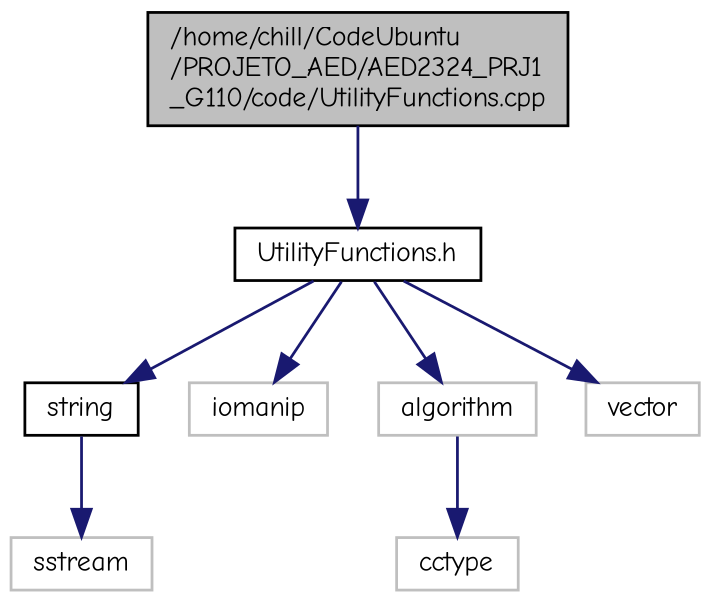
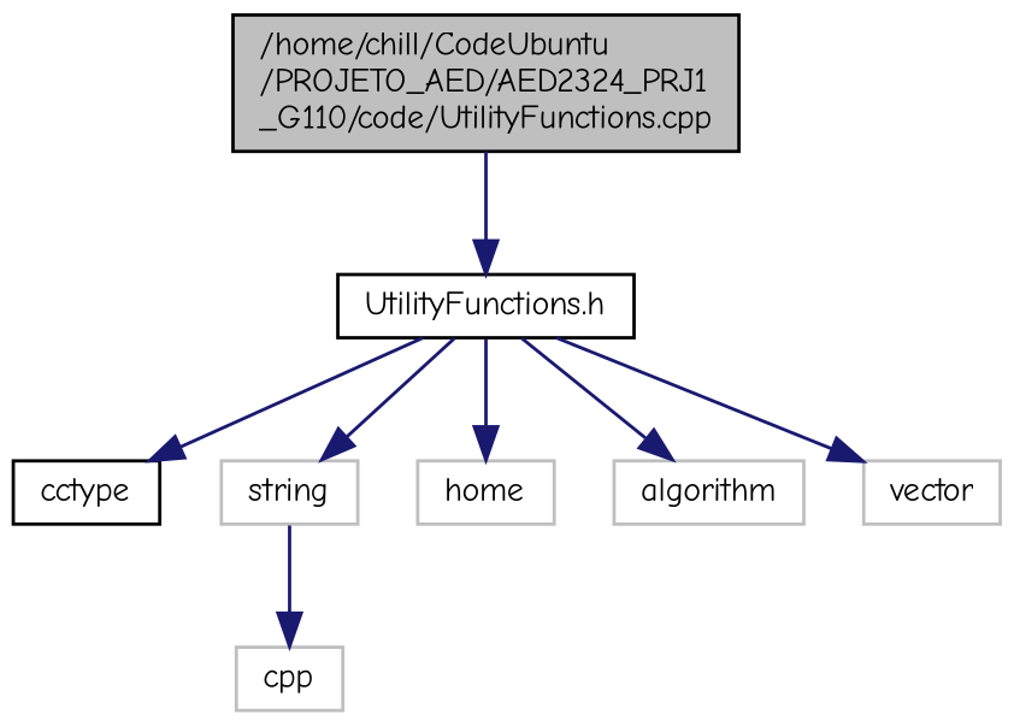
  digraph {
    fontname="Comic Neue"
    node [color=grey75 fillcolor=white fontname="Comic Neue" fontsize=10 shape=record style=filled]
    edge [color=midnightblue fontname="Comic Neue" fontsize=10 labelfontname=Helvetica labelfontsize=10 style=solid]
    n1 [color=black fillcolor=grey75 fontcolor=black height=0.2 label="/home/chill/CodeUbuntu\l/PROJETO_AED/AED2324_PRJ1\l_G110/code/UtilityFunctions.cpp" width=0.4]
    n2 [color=black height=0.2 label="UtilityFunctions.h" width=0.4]
-   n3 [height=0.2 label=cctype width=0.4]
-   n4 [color=black height=0.2 label=string width=0.4]
-   n5 [height=0.2 label=iomanip width=0.4]
+   n3 [color=black height=0.2 label=cctype width=0.4]
+   n4 [height=0.2 label=string width=0.4]
+   n5 [height=0.2 label=home width=0.4]
    n6 [height=0.2 label=algorithm width=0.4]
    n7 [height=0.2 label=vector width=0.4]
-   n8 [height=0.2 label=sstream width=0.4]
+   n8 [height=0.2 label=cpp width=0.4]
    n1 -> n2
-   n6 -> n3
+   n2 -> n3
    n2 -> n4
    n2 -> n5
    n2 -> n6
    n2 -> n7
    n4 -> n8
  }
